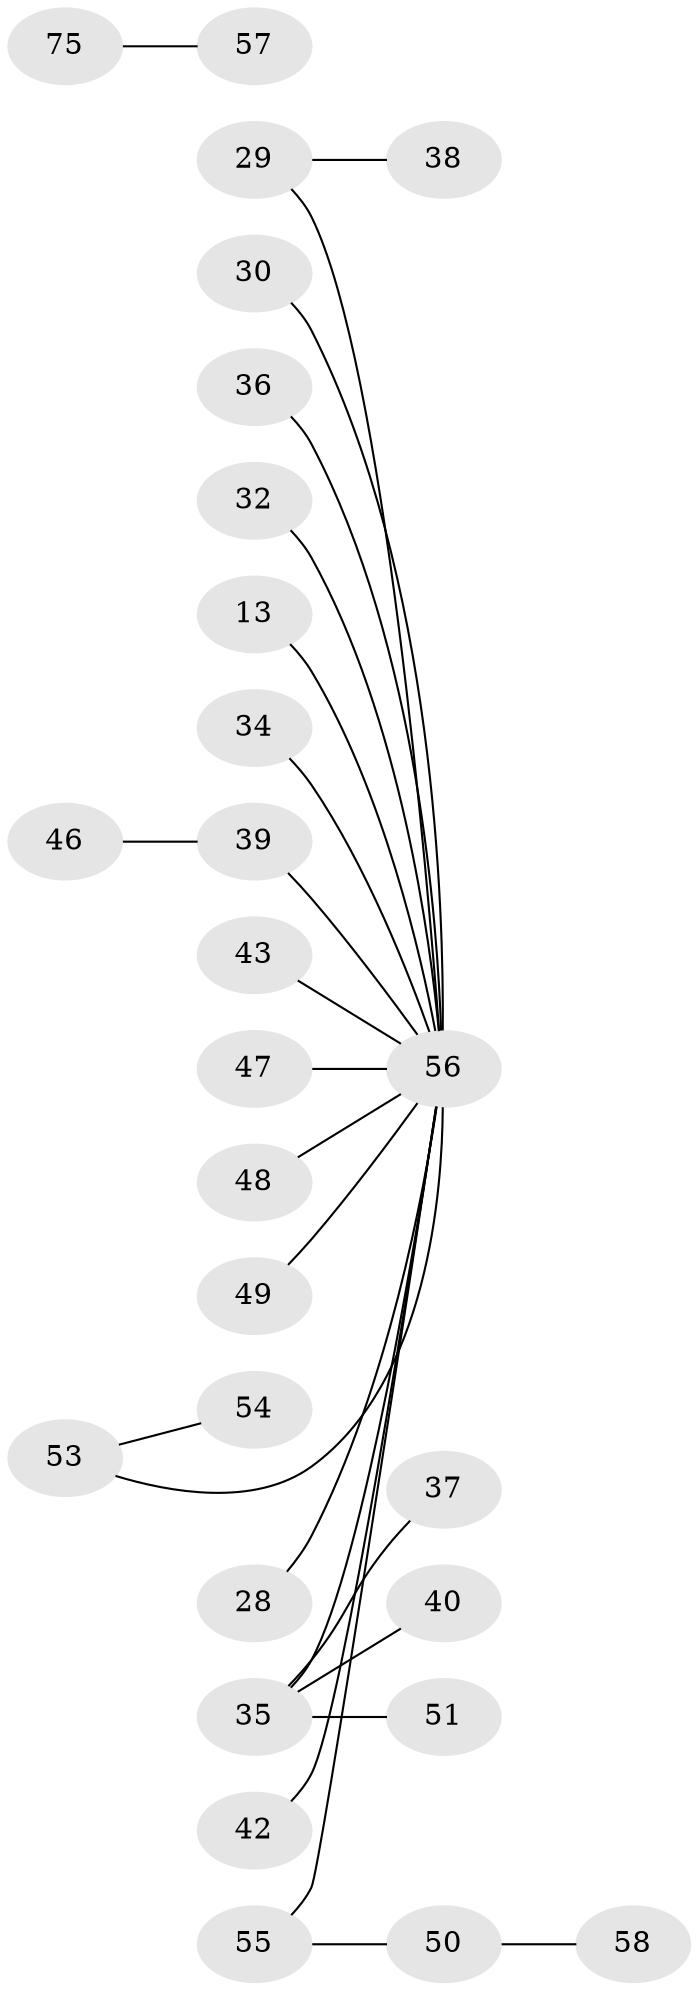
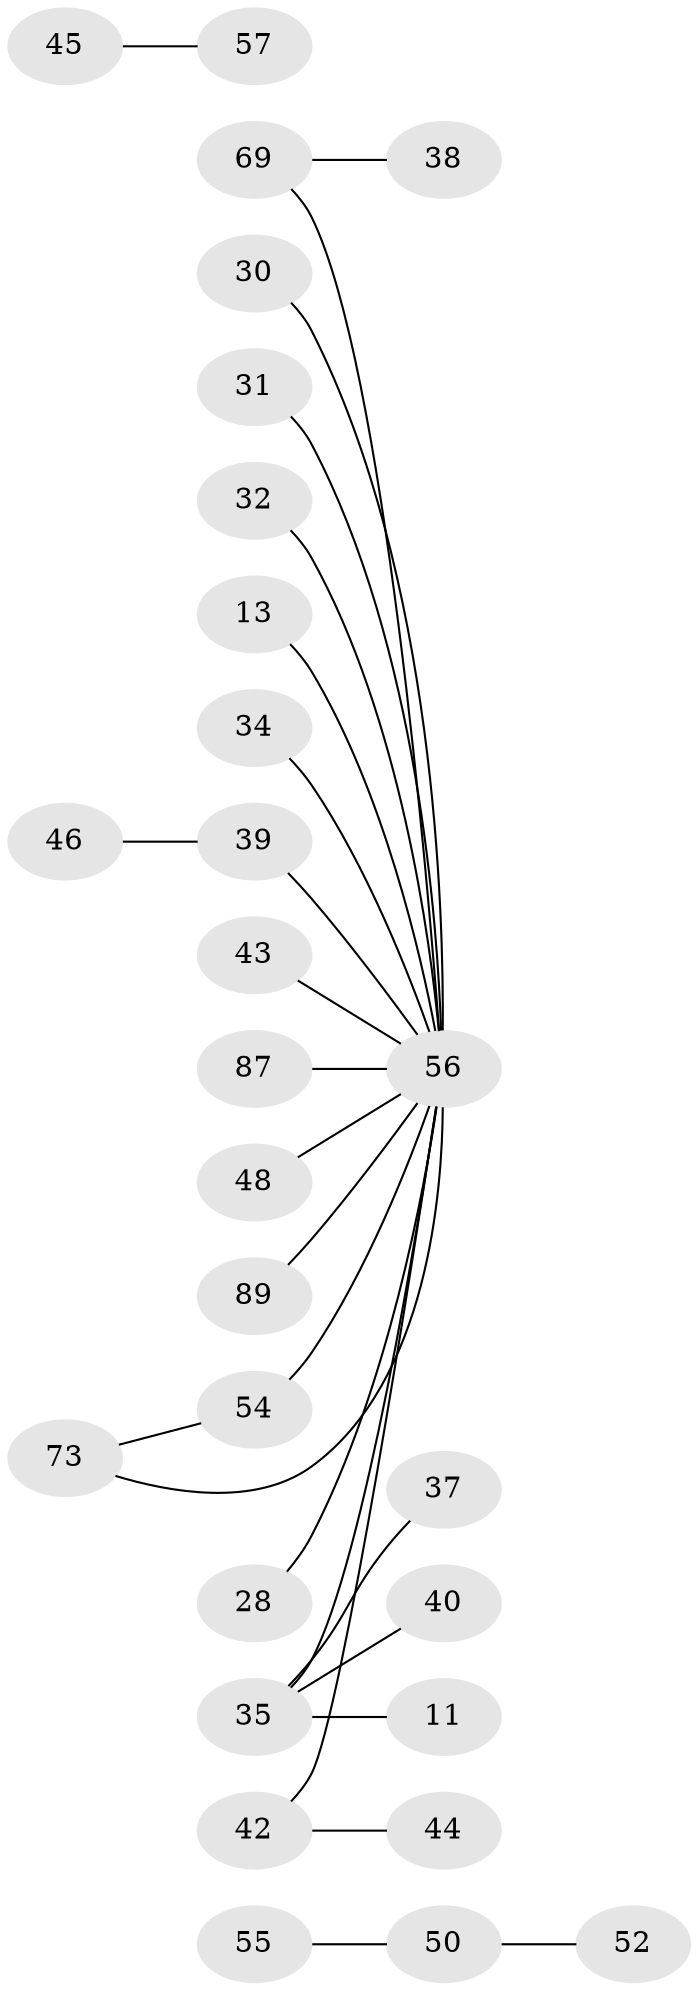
  graph {
    rankdir=LR
    node [color=gray90 style=filled]
    56 [super="+16+36+21+24+25+26"]
    28
-   29
+   29 [label=69]
    38
    30
-   31 [label=36]
+   31
    32 [super="+27"]
    n8 [label=13]
    34
    35 [super="+13"]
    37
    40
-   51
+   51 [label=11]
    50
-   52 [label=58]
+   52
    39
    42 [super="+41"]
+   44
    43
-   45 [label=75]
+   45
    57
    46
-   47
+   47 [label=87]
    48
-   49
-   53
+   49 [label=89]
+   53 [label=73]
    54
    55
    28 -- 56
    29 -- 56
    29 -- 38
    30 -- 56
    31 -- 56
    32 -- 56
    n8 -- 56
    34 -- 56
    35 -- 56
    35 -- 37
    35 -- 40
    35 -- 51
    50 -- 52
    39 -- 56
    42 -- 56
+   42 -- 44
    43 -- 56
    45 -- 57
    46 -- 39
    47 -- 56
    48 -- 56
    49 -- 56
    53 -- 56
    53 -- 54
-   55 -- 56
+   54 -- 56
    55 -- 50
  }
